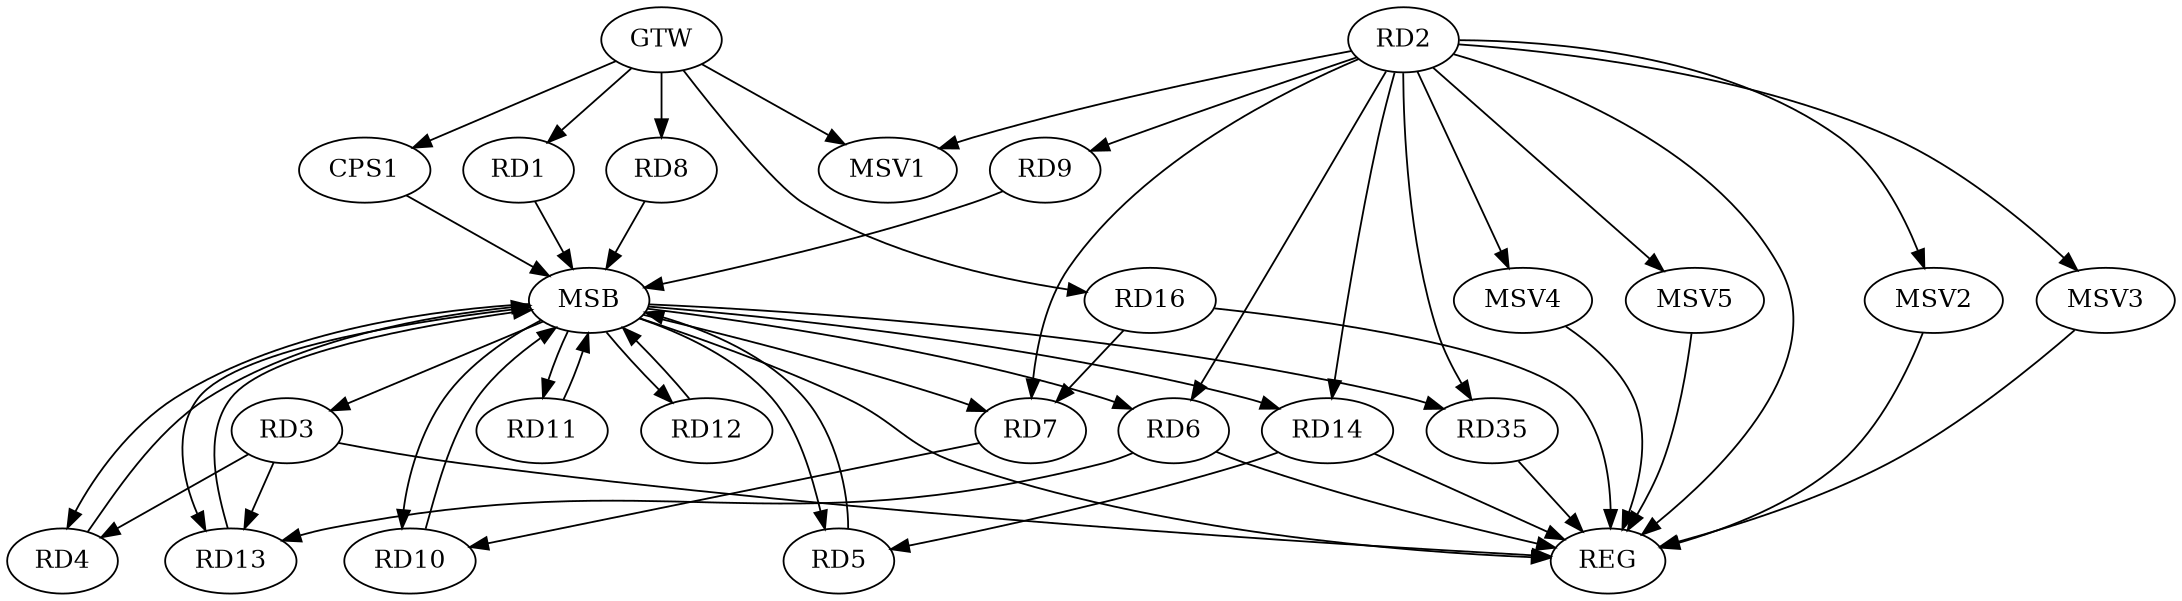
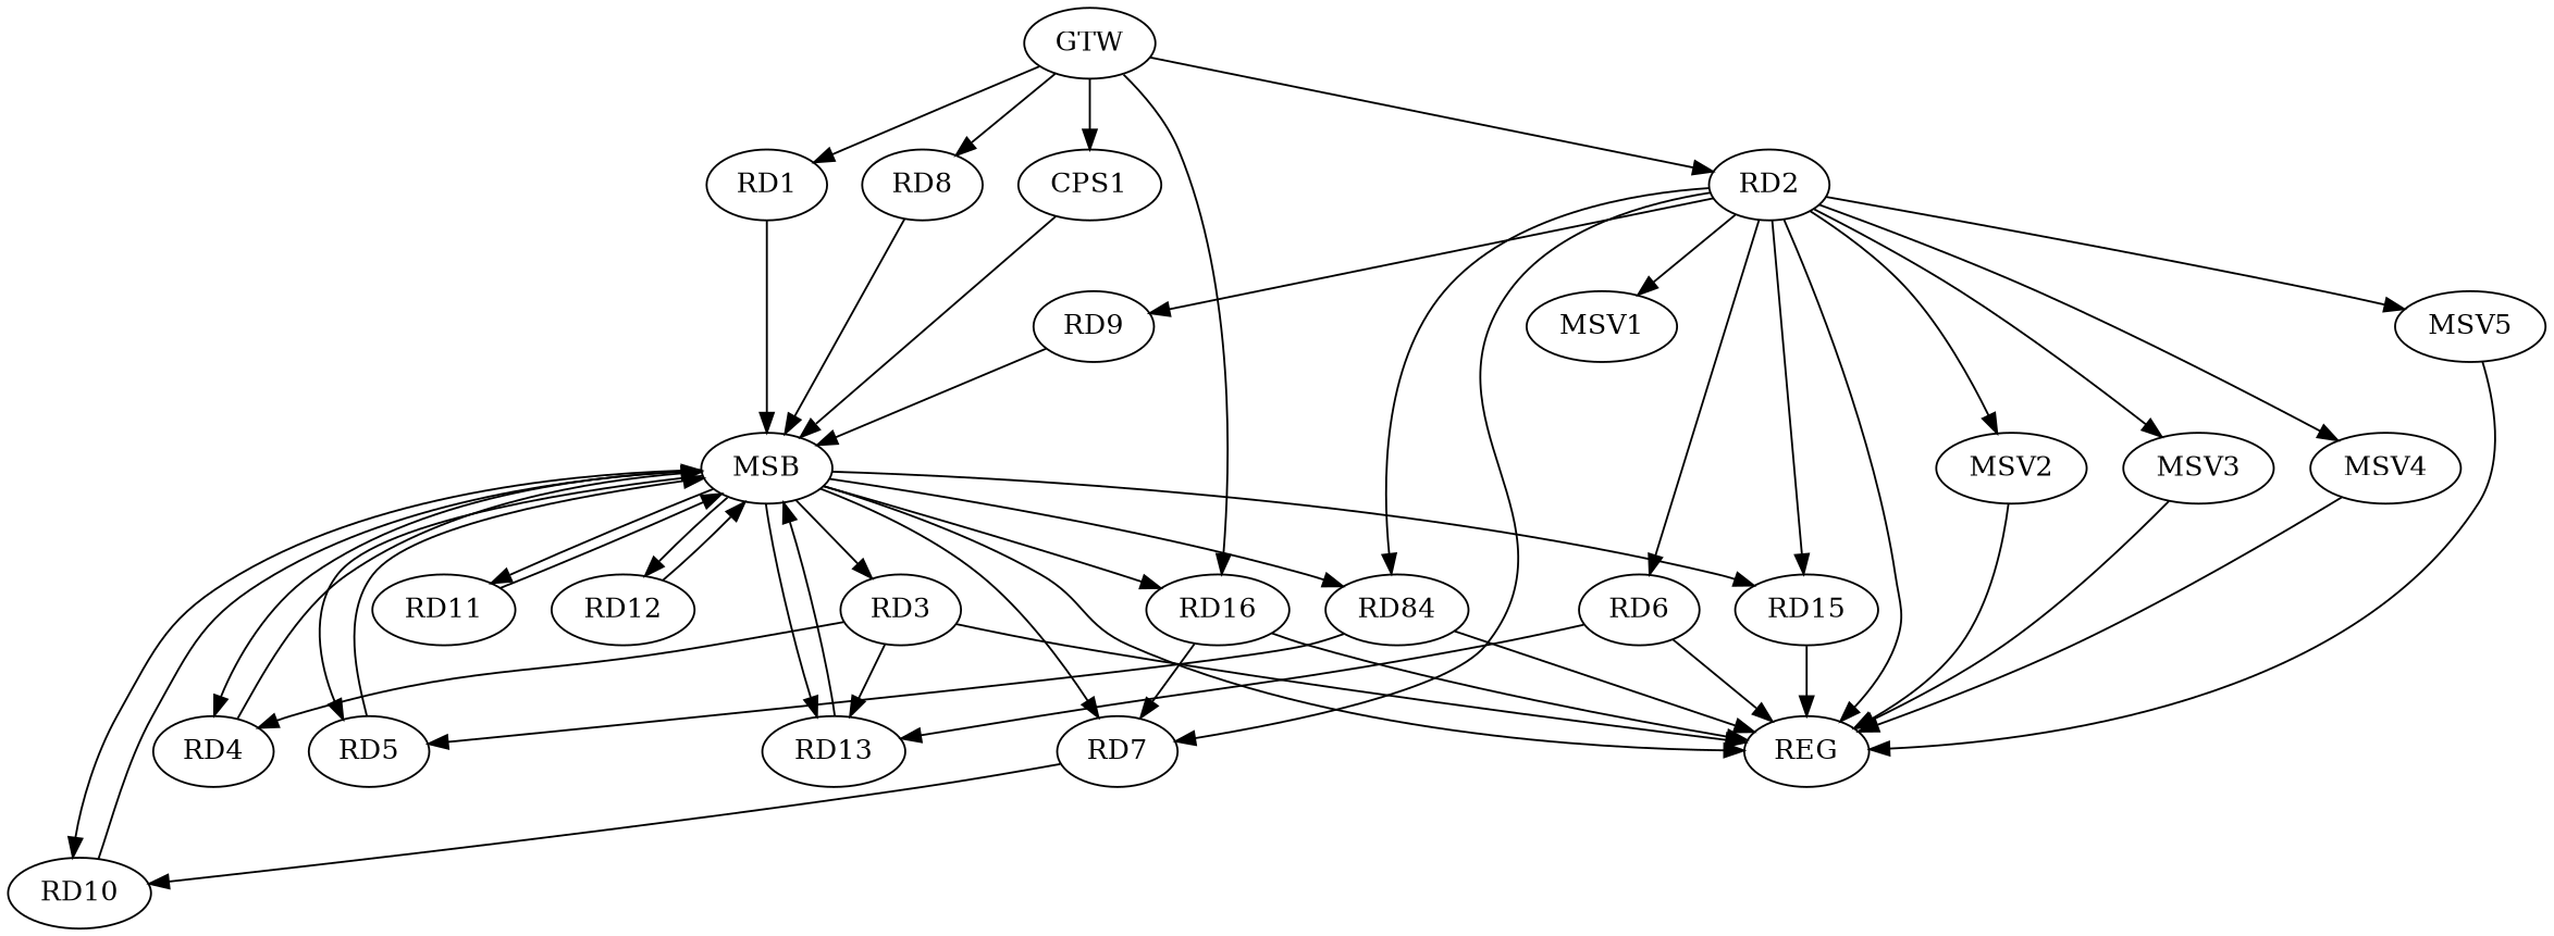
  strict digraph {
    n1 [label=RD1]
    n2 [label=MSB]
    n3 [label=RD6]
    n4 [label=RD7]
-   n5 [label=RD14]
-   n6 [label=RD35]
+   n5 [label=RD84]
+   n6 [label=RD15]
    n7 [label=REG]
    n8 [label=RD3]
    n9 [label=RD4]
    n10 [label=RD13]
    n11 [label=RD5]
    n12 [label=RD10]
    n13 [label=RD11]
    n14 [label=RD12]
    n15 [label=RD2]
    n16 [label=RD9]
    n17 [label=MSV1]
    n18 [label=MSV2]
    n19 [label=MSV3]
    n20 [label=MSV4]
    n21 [label=MSV5]
    n22 [label=RD8]
    n23 [label=RD16]
    n24 [label=CPS1]
    n25 [label=GTW]
    n1 -> n2
-   n2 -> n3
+   n2 -> n23
    n2 -> n4
    n2 -> n5
    n2 -> n6
    n2 -> n7
    n2 -> n8
    n2 -> n9
    n2 -> n10
    n2 -> n11
    n2 -> n12
    n2 -> n13
    n2 -> n14
    n3 -> n7
    n3 -> n10
    n4 -> n12
    n5 -> n7
    n5 -> n11
    n6 -> n7
    n8 -> n7
    n8 -> n9
    n8 -> n10
    n9 -> n2
    n10 -> n2
    n11 -> n2
    n12 -> n2
    n13 -> n2
    n14 -> n2
    n15 -> n3
    n15 -> n4
    n15 -> n5
    n15 -> n6
    n15 -> n7
    n15 -> n16
    n15 -> n17
    n15 -> n18
    n15 -> n19
    n15 -> n20
    n15 -> n21
    n16 -> n2
    n18 -> n7
    n19 -> n7
    n20 -> n7
    n21 -> n7
    n22 -> n2
    n23 -> n4
    n23 -> n7
    n24 -> n2
    n25 -> n1
-   n25 -> n17
+   n25 -> n15
    n25 -> n22
    n25 -> n23
    n25 -> n24
  }
